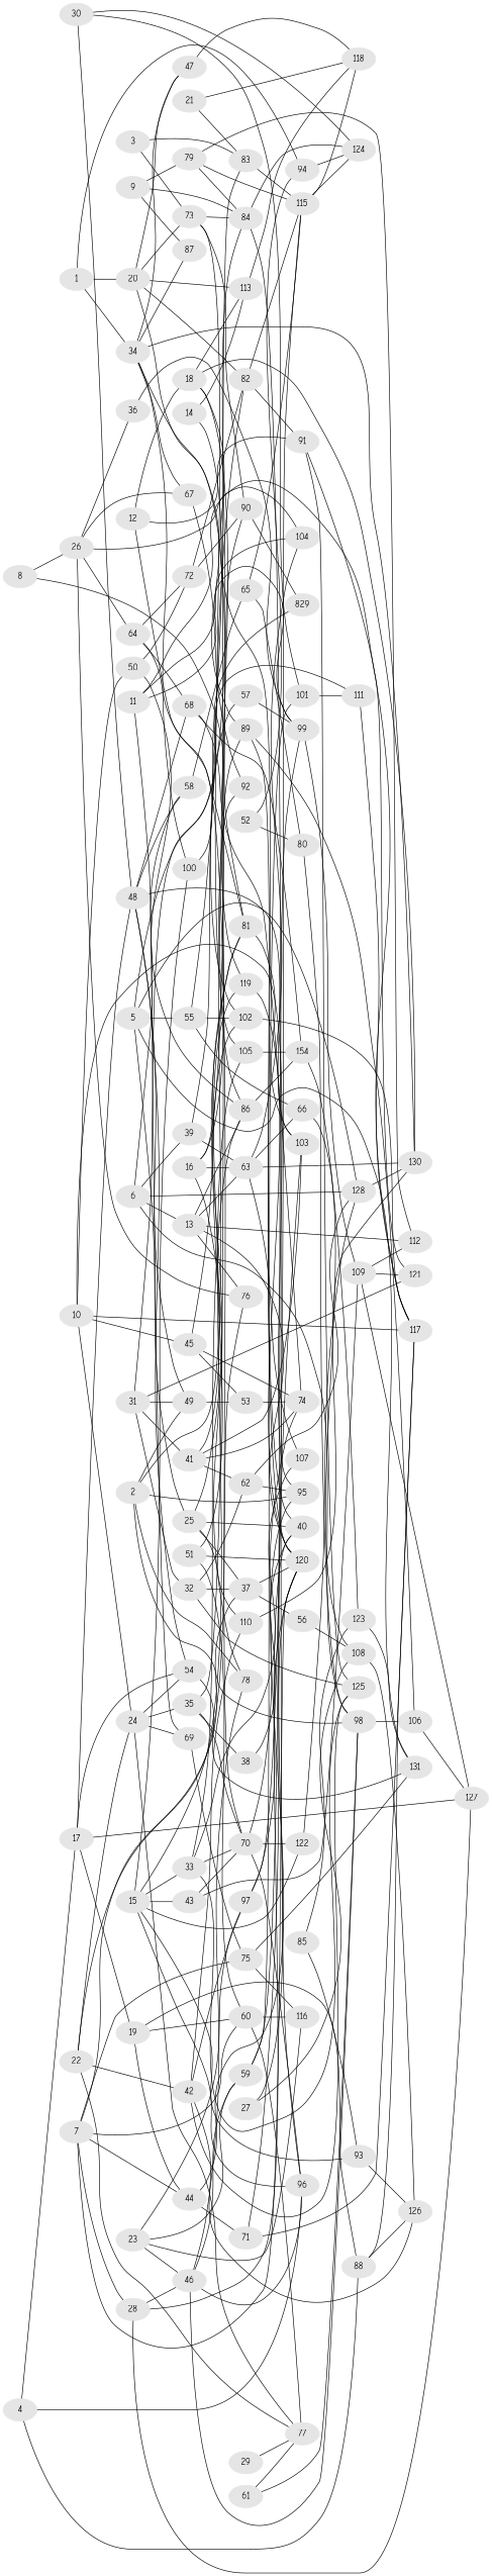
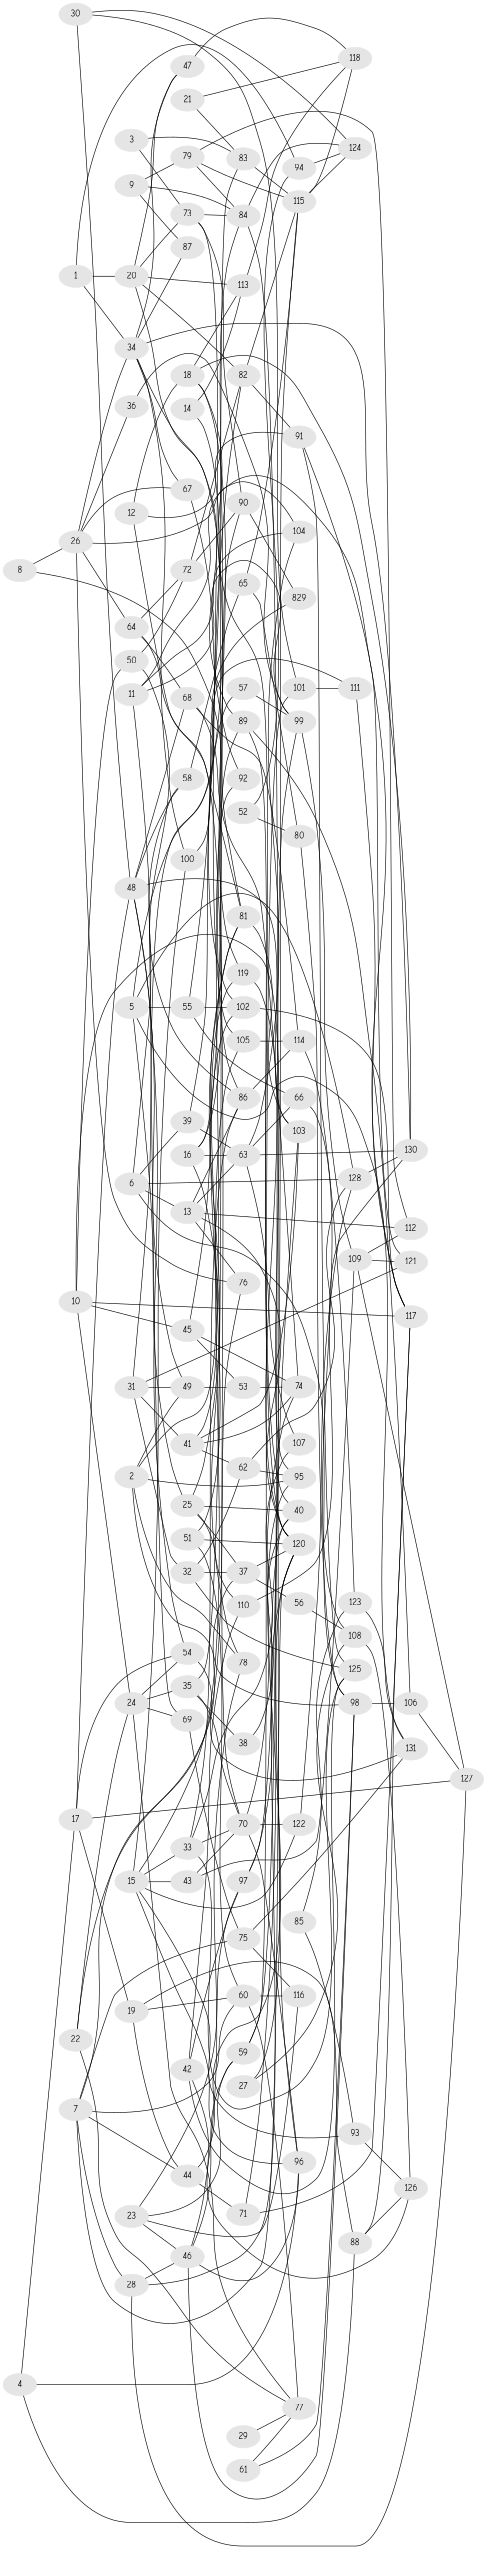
  graph {
    fontname="Comic Neue"
    rankdir=LR
    node [color=gray90 fontname="Comic Neue" style=filled]
    edge [fontname="Comic Neue"]
    1
    20
    34
    94
    73
    86
    113
    47
    82
    87
    100
    89
    130
    67
    124
    2
    49
    78
    92
    95
    98
    53
    106
    3
    83
    84
    105
    90
    115
    4
    17
    88
    96
    19
    48
    54
    127
    117
    126
    5
    25
    55
    128
    n44 [label=829]
    131
    81
    40
    37
    110
    102
    66
    6
    13
    39
    58
    76
    120
    63
    112
    57
    65
    7
    28
    44
    60
    75
    46
    71
    77
    116
    8
    26
    104
    36
    64
    103
    9
    79
    10
    24
    45
    50
    69
    35
    74
    72
    11
    99
    121
    109
    12
    18
    70
    91
    119
    122
    125
    107
-   114 [label=154]
+   114
    14
    118
    15
    33
    43
    93
    111
    16
    68
    21
    22
    42
    56
    97
    23
    59
    101
    38
    27
    108
    29
    30
    31
    32
    41
    62
    51
    52
    80
    61
    123
    85
    1 -- 20
    1 -- 34
    1 -- 94
    20 -- 73
    20 -- 86
    20 -- 113
    20 -- 47
    20 -- 82
    34 -- 47
    34 -- 87
    34 -- 100
    34 -- 89
    34 -- 130
    34 -- 67
    94 -- 124
    73 -- 84
    73 -- 105
    73 -- 90
    86 -- 114
    113 -- 118
    47 -- 118
    82 -- 115
    82 -- 91
    100 -- 111
    89 -- 106
    89 -- 120
    67 -- 92
    2 -- 49
    2 -- 78
    2 -- 92
    2 -- 95
    2 -- 98
    49 -- 53
    98 -- 106
    53 -- 74
    106 -- 127
    3 -- 73
    3 -- 83
    83 -- 115
    84 -- 124
    84 -- 96
    105 -- 114
    90 -- n44
    115 -- 124
    115 -- 118
    4 -- 17
    4 -- 88
    4 -- 96
    17 -- 19
    17 -- 48
    17 -- 54
    17 -- 127
    88 -- 117
    88 -- 126
    19 -- 88
    19 -- 44
    19 -- 60
    48 -- 49
    48 -- 54
    48 -- 58
    48 -- 103
    48 -- 68
    54 -- 131
    5 -- 25
    5 -- 55
    5 -- 128
    5 -- n44
    5 -- 131
    25 -- 81
    25 -- 40
    25 -- 37
    25 -- 110
    55 -- 82
    55 -- 102
    55 -- 66
    128 -- 130
    81 -- 103
    37 -- 120
    37 -- 56
    110 -- 130
    102 -- 117
    66 -- 108
    6 -- 98
    6 -- 128
    6 -- 13
    6 -- 39
    6 -- 58
    13 -- 86
    13 -- 76
    13 -- 120
    13 -- 63
    13 -- 112
    39 -- 63
    39 -- 57
    58 -- 65
    63 -- 130
    63 -- 66
    63 -- 104
    63 -- 107
    57 -- 99
    65 -- 115
    65 -- 80
    7 -- 76
    7 -- 120
    7 -- 28
    7 -- 44
    7 -- 60
    7 -- 75
    28 -- 127
    28 -- 40
    28 -- 46
    44 -- 95
    44 -- 71
    60 -- 77
    60 -- 116
    75 -- 131
    75 -- 116
    46 -- 78
    46 -- 98
    46 -- 96
    46 -- 59
    71 -- 117
    71 -- 103
    8 -- 81
    8 -- 26
+   26 -- 34
    26 -- 67
    26 -- 76
    26 -- 104
    26 -- 36
    26 -- 64
    36 -- 99
    64 -- 81
    64 -- 72
    64 -- 68
    9 -- 87
    9 -- 84
    9 -- 79
    79 -- 84
    79 -- 115
    79 -- 112
    10 -- 95
    10 -- 117
    10 -- 24
    10 -- 45
    10 -- 50
    24 -- 54
    24 -- 77
    24 -- 69
    24 -- 35
    45 -- 53
    45 -- 81
    45 -- 74
    50 -- 86
    50 -- 72
    69 -- 75
    35 -- 83
    35 -- 70
    35 -- 38
    72 -- 82
    72 -- 90
    11 -- 104
    11 -- 69
    11 -- 99
    11 -- 121
    99 -- 109
    109 -- 127
    109 -- 112
    109 -- 121
    12 -- 18
    12 -- 70
    12 -- 91
    18 -- 113
    18 -- 130
    18 -- 40
    18 -- 119
    70 -- 96
    70 -- 74
    70 -- 122
    91 -- 117
    91 -- 125
    119 -- 120
    122 -- 128
    114 -- 123
    14 -- 113
    14 -- 102
    15 -- 100
    15 -- 105
    15 -- 96
    15 -- 122
    15 -- 33
    15 -- 43
    15 -- 93
    33 -- 86
    33 -- 70
    33 -- 125
    33 -- 107
    43 -- 109
    43 -- 70
    93 -- 126
    111 -- 117
    16 -- 89
    16 -- 78
    16 -- 90
    16 -- 63
    68 -- 74
    68 -- 114
    21 -- 83
    21 -- 118
    22 -- 37
    22 -- 77
    22 -- 24
-   22 -- 42
    42 -- 126
    42 -- 110
    42 -- 125
    42 -- 97
    56 -- 108
    97 -- 115
    97 -- 120
    23 -- 46
    23 -- 116
    23 -- 97
    23 -- 59
    59 -- 99
    59 -- 101
    101 -- 111
    38 -- 40
    27 -- 120
    27 -- 108
    108 -- 126
    29 -- 77
    30 -- 124
    30 -- 48
    30 -- 101
    31 -- 49
    31 -- 84
    31 -- 121
    31 -- 32
    31 -- 41
    32 -- 37
    32 -- 125
    32 -- 62
    41 -- 103
    41 -- 74
    41 -- 119
    41 -- 62
    62 -- 95
    62 -- 128
    51 -- 102
    51 -- 120
    51 -- 60
    52 -- 94
    52 -- 80
    80 -- 98
    61 -- 98
    61 -- 77
    123 -- 131
    85 -- 93
    85 -- 123
  }
